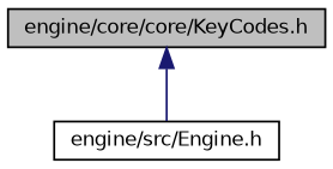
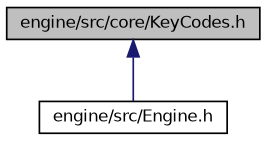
  digraph {
    node [color=black fontname=Helvetica fontsize=10 shape=record style=filled]
-   n1 [fillcolor=grey75 fontcolor=black height=0.2 label="engine/core/core/KeyCodes.h" width=0.4]
+   n1 [fillcolor=grey75 fontcolor=black height=0.2 label="engine/src/core/KeyCodes.h" width=0.4]
    n2 [fillcolor=white height=0.2 label="engine/src/Engine.h" width=0.4]
    n1 -> n2 [color=midnightblue dir=back fontname=Helvetica fontsize=10 labelfontname=Helvetica labelfontsize=10 style=solid]
  }
